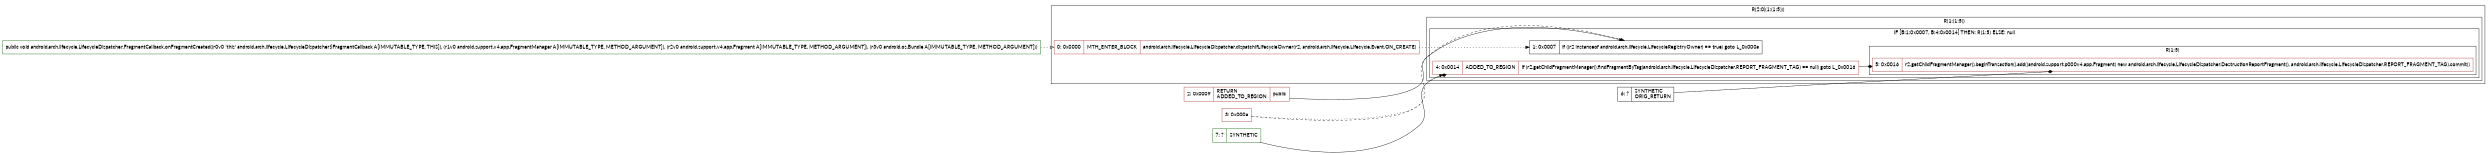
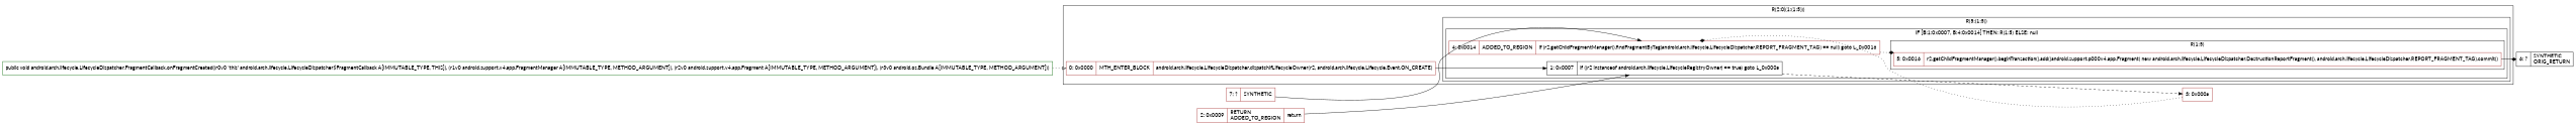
  digraph {
    fontname=Lato
    rankdir=LR
    node [color=brown fontname=Lato shape=record]
    edge [arrowhead=normal fontname=Lato style=solid]
    n1 [label="{5\:\ 0x0016|r2.getChildFragmentManager().beginTransaction().add((android.support.p000v4.app.Fragment) new android.arch.lifecycle.LifecycleDispatcher.DestructionReportFragment(), android.arch.lifecycle.LifecycleDispatcher.REPORT_FRAGMENT_TAG).commit()\l}"]
    n2 [color=black label="{1\:\ 0x0007|if ((r2 instanceof android.arch.lifecycle.LifecycleRegistryOwner) == true) goto L_0x000a\l}"]
    n3 [label="{4\:\ 0x0014|ADDED_TO_REGION\l|if (r2.getChildFragmentManager().findFragmentByTag(android.arch.lifecycle.LifecycleDispatcher.REPORT_FRAGMENT_TAG) == null) goto L_0x0016\l}"]
    n4 [label="{0\:\ 0x0000|MTH_ENTER_BLOCK\l|android.arch.lifecycle.LifecycleDispatcher.dispatchIfLifecycleOwner(r2, android.arch.lifecycle.Lifecycle.Event.ON_CREATE)\l}"]
    n5 [color=black label="{6\:\ ?|SYNTHETIC\lORIG_RETURN\l}"]
    n6 [label="{3\:\ 0x000a}"]
-   n7 [label="{2\:\ 0x0009|RETURN\lADDED_TO_REGION\l|public\l}"]
-   n8 [color=darkgreen label="{7\:\ ?|SYNTHETIC\l}"]
+   n7 [label="{2\:\ 0x0009|RETURN\lADDED_TO_REGION\l|return\l}"]
+   n8 [label="{7\:\ ?|SYNTHETIC\l}"]
    n9 [color=darkgreen label="{public void android.arch.lifecycle.LifecycleDispatcher.FragmentCallback.onFragmentCreated((r0v0 'this' android.arch.lifecycle.LifecycleDispatcher$FragmentCallback A[IMMUTABLE_TYPE, THIS]), (r1v0 android.support.v4.app.FragmentManager A[IMMUTABLE_TYPE, METHOD_ARGUMENT]), (r2v0 android.support.v4.app.Fragment A[IMMUTABLE_TYPE, METHOD_ARGUMENT]), (r3v0 android.os.Bundle A[IMMUTABLE_TYPE, METHOD_ARGUMENT])) }"]
    subgraph cluster_1 {
      label="R(2:0|(1:(1:5)))"
      n4
      subgraph cluster_2 {
-       label="R(1:(1:5))"
+       label="R(5:(1:5))"
        subgraph cluster_3 {
          label="IF [B:1:0x0007, B:4:0x0014] THEN: R(1:5) ELSE: null"
          n2
          n3
          subgraph cluster_4 {
            label="R(1:5)"
            n1
          }
        }
      }
    }
-   n5 -> n1 [arrowhead=diamond]
-   n6 -> n2 [style=dashed]
-   n3 -> n1 [arrowhead=diamond]
-   n4 -> n2 [style=dotted]
+   n1 -> n5 [arrowhead=diamond]
+   n2 -> n6 [style=dashed]
+   n3 -> n1 [arrowhead=diamond style=dotted]
+   n4 -> n2
    n6 -> n3 [arrowhead=diamond style=dotted]
    n7 -> n2
    n8 -> n3
    n9 -> n4 [arrowhead=onormal style=dotted]
  }
